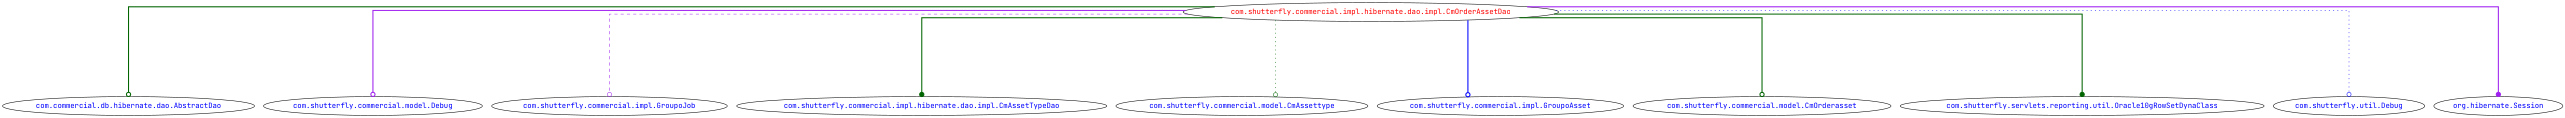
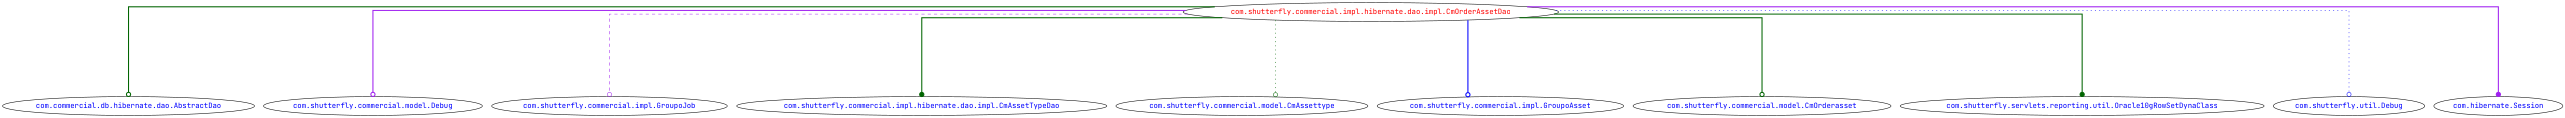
  digraph {
    concentrate=true
    fontname="JetBrains Mono"
    rankdir=TB
    ranksep=2.0
    splines=ortho
    node [fontcolor=blue fontname="JetBrains Mono"]
    edge [arrowhead=odot color=darkgreen fontname="JetBrains Mono" style=bold]
    "com.shutterfly.commercial.impl.hibernate.dao.impl.CmOrderAssetDao" [fontcolor=red]
    n2 [label="com.commercial.db.hibernate.dao.AbstractDao"]
    n3 [label="com.shutterfly.commercial.model.Debug"]
    "com.shutterfly.commercial.impl.GroupoJob"
    "com.shutterfly.commercial.impl.hibernate.dao.impl.CmAssetTypeDao"
    "com.shutterfly.commercial.model.CmAssettype"
    "com.shutterfly.commercial.impl.GroupoAsset"
    "com.shutterfly.commercial.model.CmOrderasset"
    "com.shutterfly.servlets.reporting.util.Oracle10gRowSetDynaClass"
    "com.shutterfly.util.Debug"
-   "org.hibernate.Session"
+   "org.hibernate.Session" [label="com.hibernate.Session"]
    "com.shutterfly.commercial.impl.hibernate.dao.impl.CmOrderAssetDao" -> n2
    "com.shutterfly.commercial.impl.hibernate.dao.impl.CmOrderAssetDao" -> n3 [color=purple]
    "com.shutterfly.commercial.impl.hibernate.dao.impl.CmOrderAssetDao" -> "com.shutterfly.commercial.impl.GroupoJob" [color=purple style=dashed]
    "com.shutterfly.commercial.impl.hibernate.dao.impl.CmOrderAssetDao" -> "com.shutterfly.commercial.impl.hibernate.dao.impl.CmAssetTypeDao" [arrowhead=dot]
    "com.shutterfly.commercial.impl.hibernate.dao.impl.CmOrderAssetDao" -> "com.shutterfly.commercial.model.CmAssettype" [style=dotted]
    "com.shutterfly.commercial.impl.hibernate.dao.impl.CmOrderAssetDao" -> "com.shutterfly.commercial.impl.GroupoAsset" [color=blue]
    "com.shutterfly.commercial.impl.hibernate.dao.impl.CmOrderAssetDao" -> "com.shutterfly.commercial.model.CmOrderasset"
    "com.shutterfly.commercial.impl.hibernate.dao.impl.CmOrderAssetDao" -> "com.shutterfly.servlets.reporting.util.Oracle10gRowSetDynaClass" [arrowhead=dot]
    "com.shutterfly.commercial.impl.hibernate.dao.impl.CmOrderAssetDao" -> "com.shutterfly.util.Debug" [color=blue style=dotted]
    "com.shutterfly.commercial.impl.hibernate.dao.impl.CmOrderAssetDao" -> "org.hibernate.Session" [arrowhead=dot color=purple]
  }
